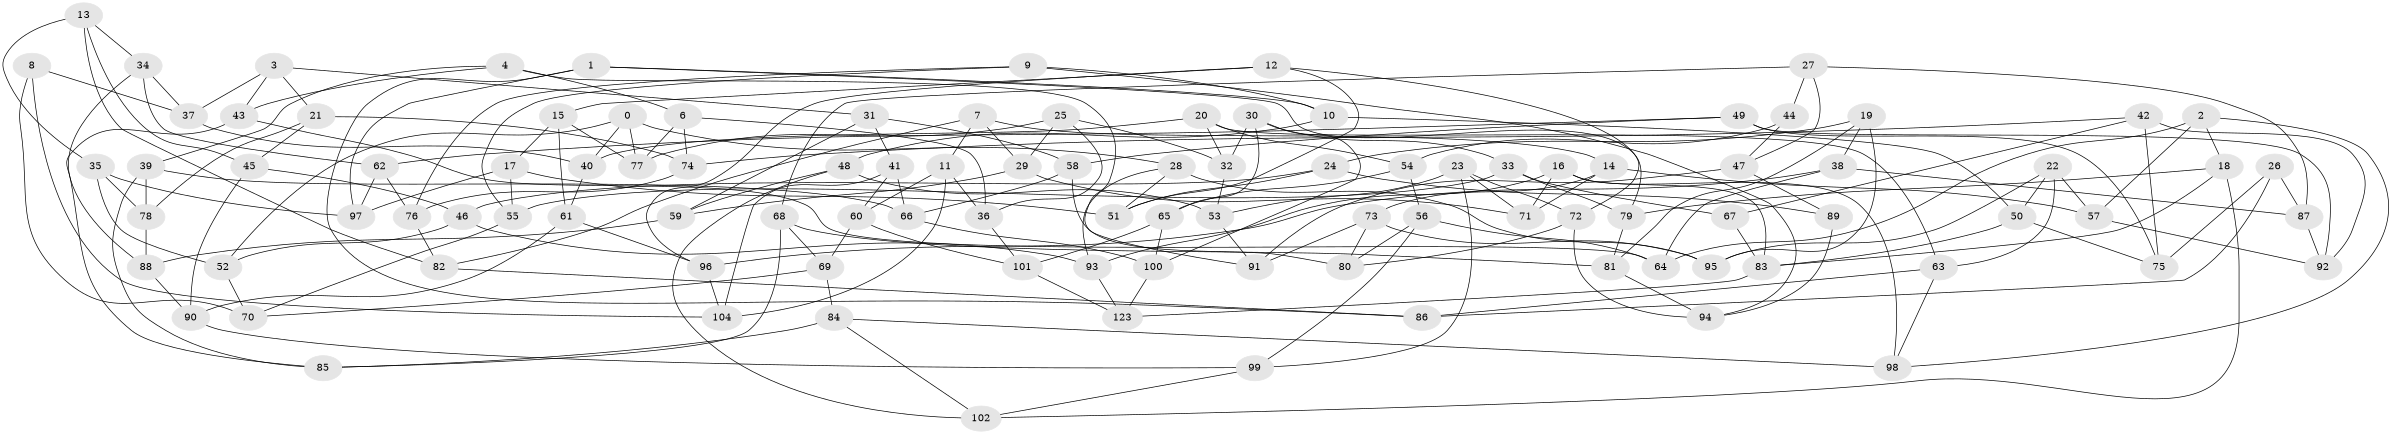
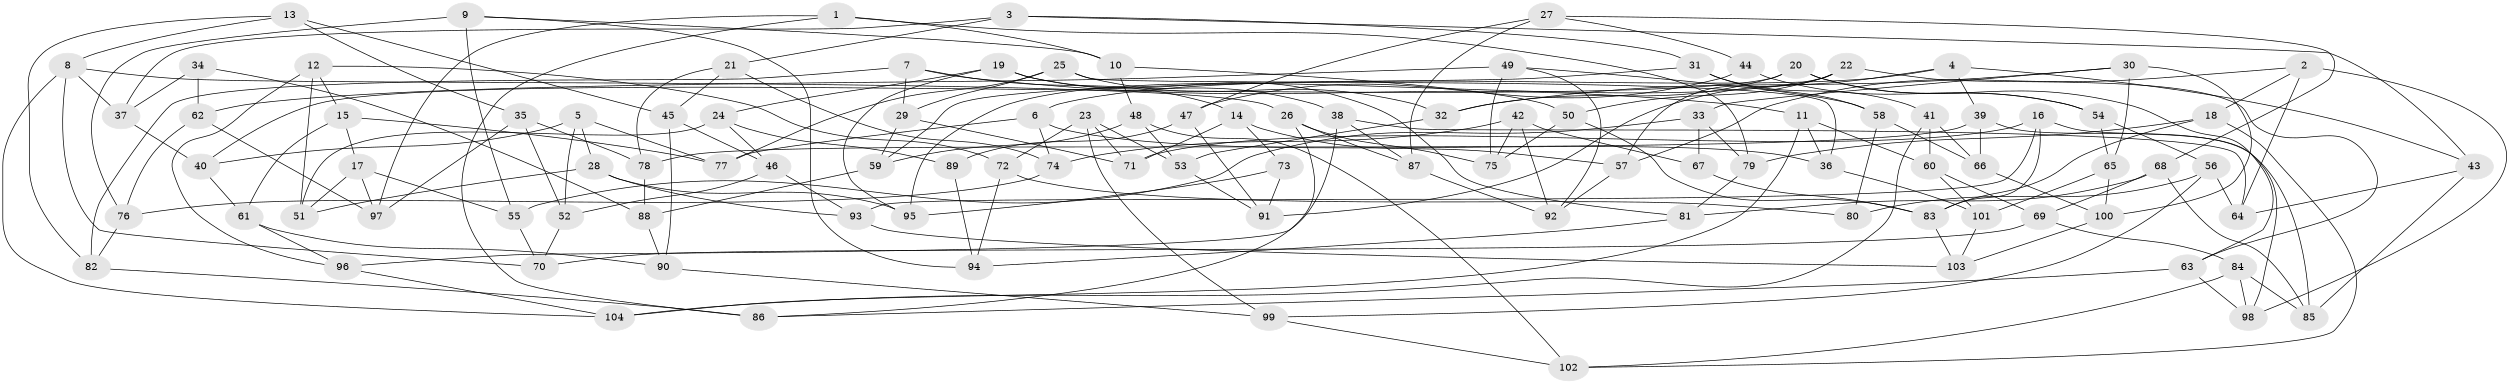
  graph {
    node [color=gray90 style=filled]
    1
    10
    79
    86
    97
    48
    50
    81
    2
    18
    57
    64
    98
    83
    102
    92
    3
    21
    31
    37
    43
    74
    45
    78
    59
    41
    58
    40
    85
    4
    6
    39
    91
    77
    36
    66
-   5 [label=0]
+   5
    28
    52
    51
    93
    95
    61
    70
    101
    76
    7
    11
    14
    29
    82
    104
    60
    71
    73
    8
    26
    75
    87
    9
    55
    94
    53
    69
    12
    15
    72
    96
    17
    80
    13
    34
    35
    62
    88
    46
    90
    16
-   103 [label=123]
+   103
    19
    24
    38
    89
    20
    32
    54
    63
    65
    56
    22
    23
    99
    25
    27
    44
    47
    68
    30
    33
    100
    67
    42
    49
    84
    1 -- 10
    1 -- 79
    1 -- 86
    1 -- 97
    10 -- 48
    10 -- 50
    79 -- 81
    48 -- 102
    48 -- 59
    48 -- 53
    50 -- 83
    50 -- 75
    81 -- 94
    2 -- 18
    2 -- 57
    2 -- 64
    2 -- 98
    18 -- 79
    18 -- 83
    18 -- 102
    57 -- 92
    83 -- 103
    3 -- 21
    3 -- 31
    3 -- 37
    3 -- 43
    21 -- 74
    21 -- 45
    21 -- 78
    31 -- 59
    31 -- 41
    31 -- 58
    37 -- 40
    43 -- 64
    43 -- 85
    74 -- 76
    45 -- 46
    45 -- 90
    78 -- 88
    59 -- 88
    41 -- 66
    41 -- 104
    41 -- 60
    58 -- 66
    58 -- 80
    40 -- 61
    4 -- 43
    4 -- 6
    4 -- 39
    4 -- 91
    6 -- 74
    6 -- 77
    6 -- 36
    39 -- 78
    39 -- 85
    39 -- 66
    36 -- 101
    66 -- 100
    5 -- 40
    5 -- 77
    5 -- 28
    5 -- 52
    28 -- 51
    28 -- 93
    28 -- 95
    52 -- 70
    93 -- 103
    61 -- 96
    61 -- 90
    101 -- 103
    76 -- 82
    7 -- 11
    7 -- 14
    7 -- 29
    7 -- 82
    11 -- 36
    11 -- 104
    11 -- 60
    14 -- 57
    14 -- 71
    14 -- 73
    29 -- 59
    29 -- 71
    82 -- 86
    60 -- 101
    60 -- 69
    73 -- 91
    73 -- 95
-   73 -- 80
    8 -- 37
    8 -- 70
    8 -- 104
+   8 -- 26
    26 -- 86
    26 -- 75
    26 -- 87
    87 -- 92
    9 -- 10
    9 -- 76
    9 -- 55
    9 -- 94
    55 -- 70
    53 -- 91
    69 -- 70
    69 -- 84
    12 -- 51
    12 -- 15
    12 -- 72
    12 -- 96
    15 -- 77
    15 -- 61
    15 -- 17
    72 -- 94
    72 -- 80
    96 -- 104
    17 -- 97
    17 -- 51
    17 -- 55
    13 -- 45
    13 -- 82
-   13 -- 34
+   13 -- 8
    13 -- 35
    34 -- 37
    34 -- 62
    34 -- 88
    35 -- 97
    35 -- 78
    35 -- 52
    62 -- 97
    62 -- 76
    88 -- 90
    46 -- 52
    46 -- 93
    90 -- 99
    16 -- 98
    16 -- 83
    16 -- 93
    16 -- 71
    19 -- 81
    19 -- 95
    19 -- 24
    19 -- 38
    24 -- 51
    24 -- 46
    24 -- 89
    38 -- 64
    38 -- 87
    38 -- 96
    89 -- 94
    20 -- 40
    20 -- 32
    20 -- 54
    20 -- 63
    32 -- 53
    54 -- 65
    54 -- 56
    63 -- 86
    63 -- 98
    65 -- 101
    65 -- 100
    56 -- 64
    56 -- 80
    56 -- 99
    22 -- 50
    22 -- 57
    22 -- 95
    22 -- 63
    23 -- 71
    23 -- 53
    23 -- 72
    23 -- 99
    99 -- 102
    25 -- 77
    25 -- 36
    25 -- 29
    25 -- 32
    27 -- 87
    27 -- 44
    27 -- 47
    27 -- 68
    44 -- 54
    44 -- 47
    47 -- 91
    47 -- 89
    68 -- 81
    68 -- 85
    68 -- 69
    30 -- 32
    30 -- 65
    30 -- 33
    30 -- 100
    33 -- 79
    33 -- 55
    33 -- 67
    100 -- 103
    67 -- 83
    42 -- 92
    42 -- 74
    42 -- 75
    42 -- 67
    49 -- 92
    49 -- 58
    49 -- 75
    49 -- 62
    84 -- 98
    84 -- 102
    84 -- 85
  }
